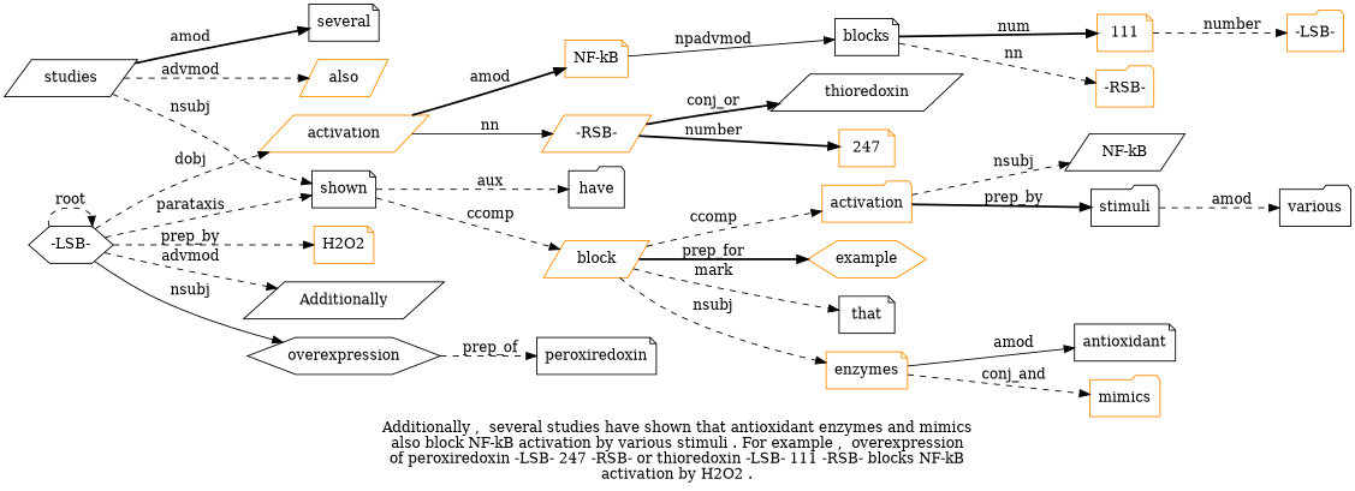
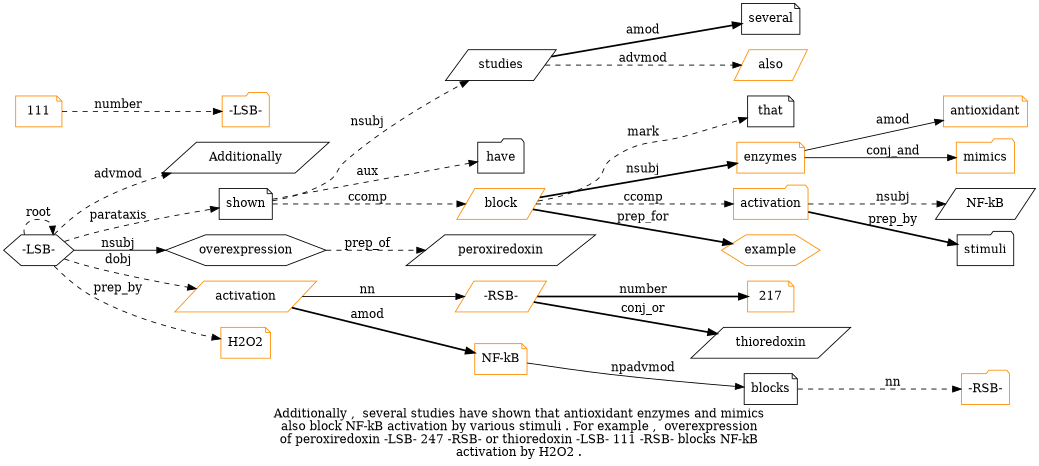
  digraph {
    label="Additionally ,  several studies have shown that antioxidant enzymes and mimics\nalso block NF-kB activation by various stimuli . For example ,  overexpression\nof peroxiredoxin -LSB- 247 -RSB- or thioredoxin -LSB- 111 -RSB- blocks NF-kB\nactivation by H2O2 ."
    rankdir=LR
    node [color=darkorange fillcolor=white shape=note style=filled]
    edge [style=dashed]
    n1 [color=black label="-LSB-" shape=hexagon]
    n2 [color=black label=Additionally shape=parallelogram]
    n3 [color=black label=shown]
    n4 [color=black label=overexpression shape=hexagon]
    n5 [label=activation shape=parallelogram]
    n6 [label=H2O2]
    n7 [color=black label=studies shape=parallelogram]
    n8 [color=black label=have shape=folder]
    n9 [label=block shape=parallelogram]
-   n10 [color=black label=peroxiredoxin]
+   n10 [color=black label=peroxiredoxin shape=parallelogram]
    n11 [label="-RSB-" shape=parallelogram]
    n12 [label="NF-kB"]
    n13 [color=black label=several]
    n14 [label=also shape=parallelogram]
    n15 [color=black label=that]
    n16 [label=enzymes]
    n17 [label=activation shape=folder]
    n18 [label=example shape=hexagon]
-   n19 [color=black label=antioxidant]
+   n19 [label=antioxidant]
    n20 [label=mimics shape=folder]
    n21 [color=black label="NF-kB" shape=parallelogram]
    n22 [color=black label=stimuli shape=folder]
-   n23 [color=black label=various shape=folder]
-   n24 [label=247]
+   n24 [label=217]
    n25 [color=black label=thioredoxin shape=parallelogram]
    n26 [color=black label=blocks]
    n27 [label=111]
    n28 [label="-LSB-" shape=folder]
    n29 [label="-RSB-" shape=folder]
    n1 -> n1 [label=root]
    n1 -> n2 [label=advmod]
    n1 -> n3 [label=parataxis]
    n1 -> n4 [label=nsubj style=solid]
    n1 -> n5 [label=dobj]
    n1 -> n6 [label=prep_by]
-   n7 -> n3 [label=nsubj]
+   n3 -> n7 [label=nsubj]
    n3 -> n8 [label=aux]
    n3 -> n9 [label=ccomp]
    n4 -> n10 [label=prep_of]
    n5 -> n11 [label=nn style=solid]
    n5 -> n12 [label=amod style=bold]
    n7 -> n13 [label=amod style=bold]
    n7 -> n14 [label=advmod]
    n9 -> n15 [label=mark]
-   n9 -> n16 [label=nsubj]
+   n9 -> n16 [label=nsubj style=bold]
    n9 -> n17 [label=ccomp]
    n9 -> n18 [label=prep_for style=bold]
    n11 -> n24 [label=number style=bold]
    n11 -> n25 [label=conj_or style=bold]
    n12 -> n26 [label=npadvmod style=solid]
    n16 -> n19 [label=amod style=solid]
-   n16 -> n20 [label=conj_and]
+   n16 -> n20 [label=conj_and style=solid]
    n17 -> n21 [label=nsubj]
    n17 -> n22 [label=prep_by style=bold]
-   n22 -> n23 [label=amod]
-   n26 -> n27 [label=num style=bold]
    n26 -> n29 [label=nn]
    n27 -> n28 [label=number]
  }
